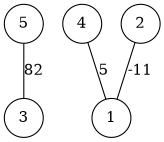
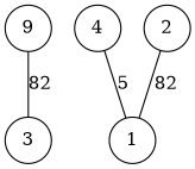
  graph {
    fontname="Helvetica,Arial,sans-serif"
    node [shape=circle]
-   5
+   5 [label=9]
    3
    4
    1
    2
    5 -- 3 [label=82]
    4 -- 1 [label=5]
-   2 -- 1 [label=-11]
+   2 -- 1 [label=82]
  }
